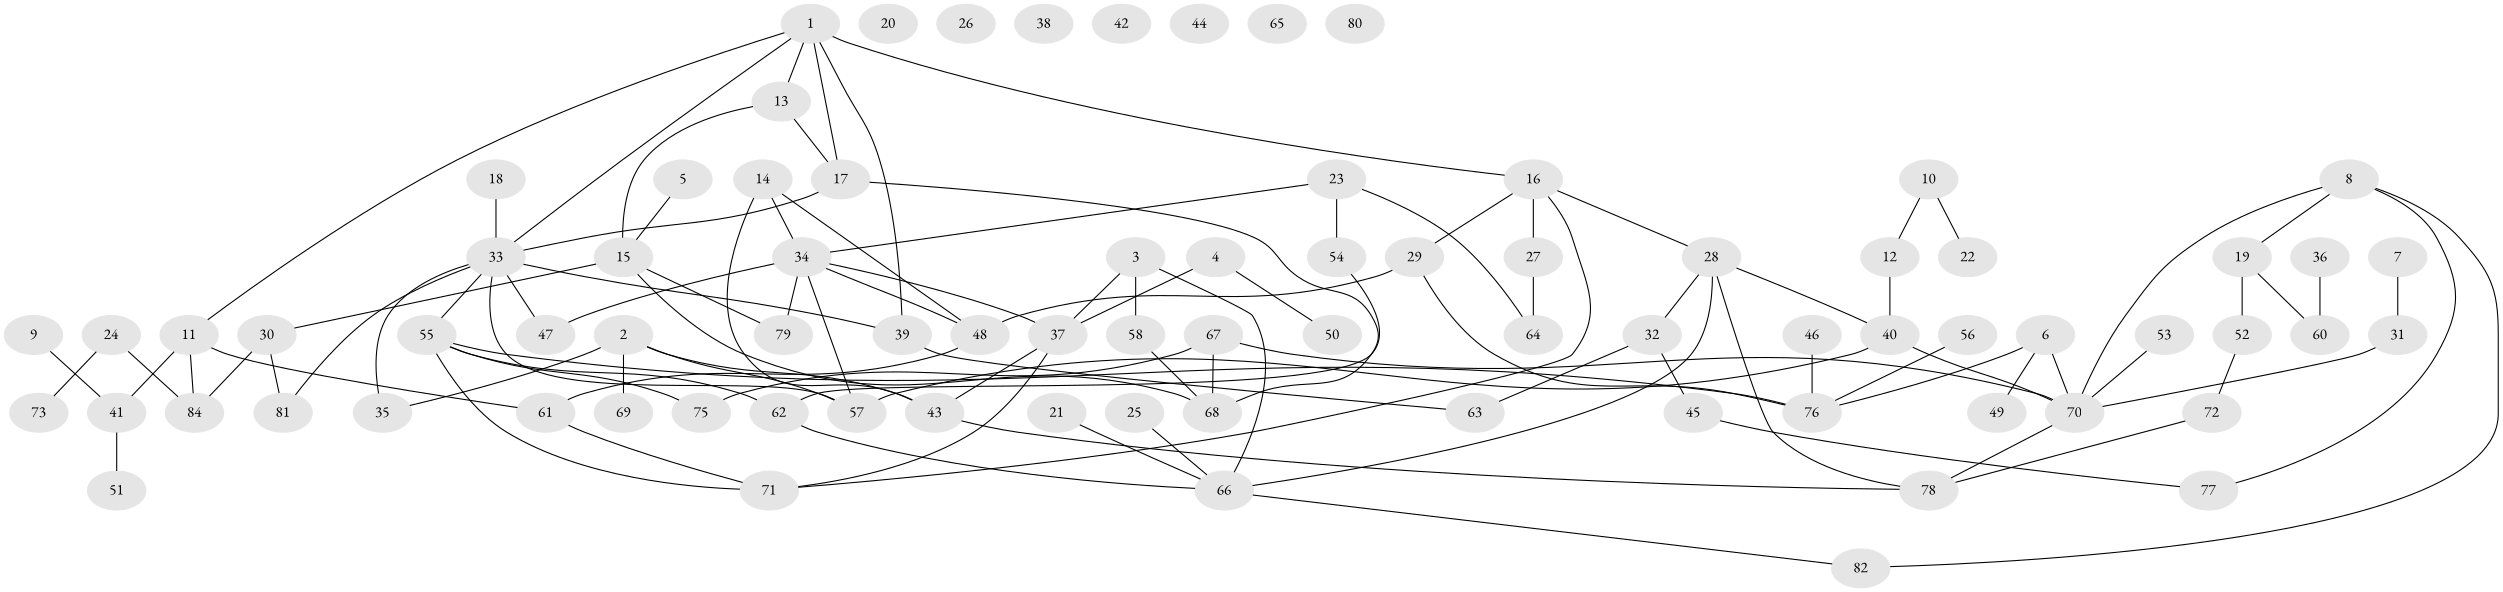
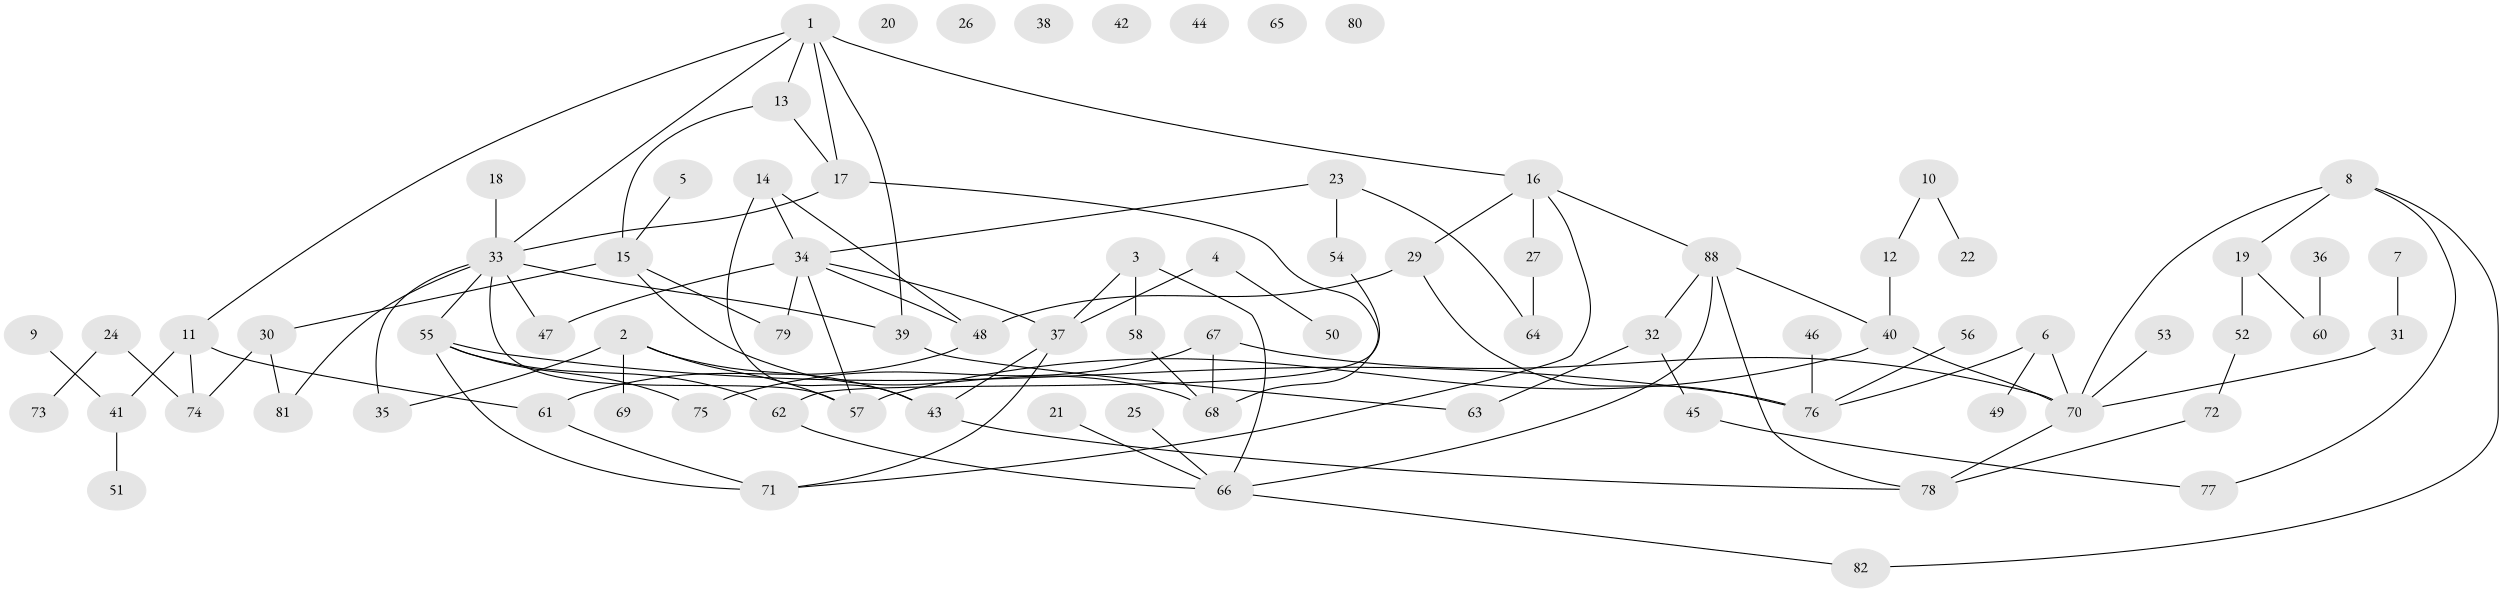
  graph {
    fontname="EB Garamond"
    node [color=gray90 fontname="EB Garamond" style=filled]
    edge [fontname="EB Garamond"]
    1
    11
    13
    16
    17
    33
    39
    41
    61
-   74 [label=84]
+   74
    15
    27
-   28
+   28 [label=88]
    29
    71
    68
    35
    57
    81
    47
    55
    63
    2
    43
    69
    78
    3
    37
    58
    66
    82
    4
    50
    5
    30
    79
    6
    49
    70
    76
    7
    31
    8
    19
    77
    60
    52
    9
    51
    10
    12
    22
    40
    14
    34
    48
    64
    32
    18
    20
    21
    23
    54
    62
    24
    73
    25
    26
    45
    75
    36
    38
    42
    44
    46
    72
    53
    56
    65
    67
    80
    1 -- 11
    1 -- 13
    1 -- 16
    1 -- 17
    1 -- 33
    1 -- 39
    11 -- 41
    11 -- 61
    11 -- 74
    13 -- 17
    13 -- 15
    16 -- 27
    16 -- 28
    16 -- 29
    16 -- 71
    17 -- 33
    17 -- 68
    33 -- 39
    33 -- 35
    33 -- 57
    33 -- 81
    33 -- 47
    33 -- 55
    39 -- 63
    41 -- 51
    61 -- 71
    15 -- 68
    15 -- 30
    15 -- 79
    27 -- 64
    28 -- 78
    28 -- 66
    28 -- 40
    28 -- 32
    29 -- 76
    29 -- 48
    55 -- 71
    55 -- 76
    55 -- 62
    55 -- 75
    2 -- 35
    2 -- 57
    2 -- 43
    2 -- 69
    43 -- 78
    3 -- 37
    3 -- 58
    3 -- 66
    37 -- 71
    37 -- 43
    58 -- 68
    66 -- 82
    4 -- 37
    4 -- 50
    5 -- 15
    30 -- 74
    30 -- 81
    6 -- 49
    6 -- 70
    6 -- 76
    70 -- 78
    7 -- 31
    31 -- 70
    8 -- 82
    8 -- 70
    8 -- 19
    8 -- 77
    19 -- 60
    19 -- 52
    52 -- 72
    9 -- 41
    10 -- 12
    10 -- 22
    12 -- 40
    40 -- 57
    40 -- 70
    14 -- 43
    14 -- 34
    14 -- 48
    34 -- 57
    34 -- 47
    34 -- 37
    34 -- 79
    34 -- 48
    48 -- 61
    32 -- 63
    32 -- 45
    18 -- 33
    21 -- 66
    23 -- 34
    23 -- 64
    23 -- 54
    54 -- 62
    62 -- 66
    24 -- 74
    24 -- 73
    25 -- 66
    45 -- 77
    36 -- 60
    46 -- 76
    72 -- 78
    53 -- 70
    56 -- 76
    67 -- 68
    67 -- 70
    67 -- 75
  }
